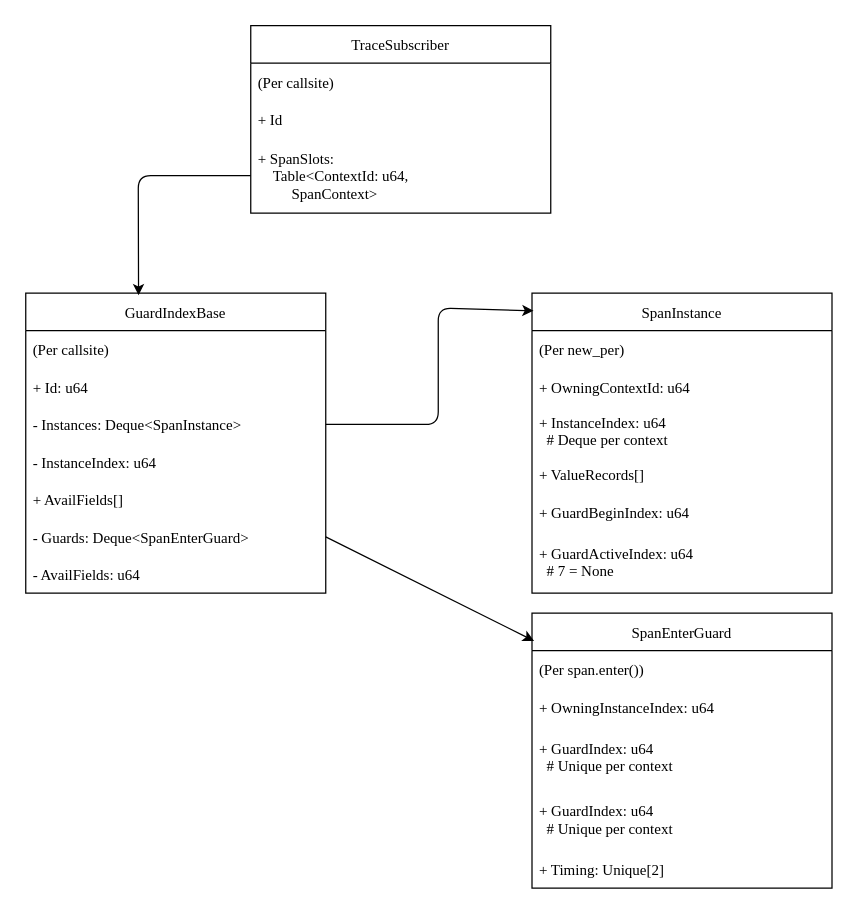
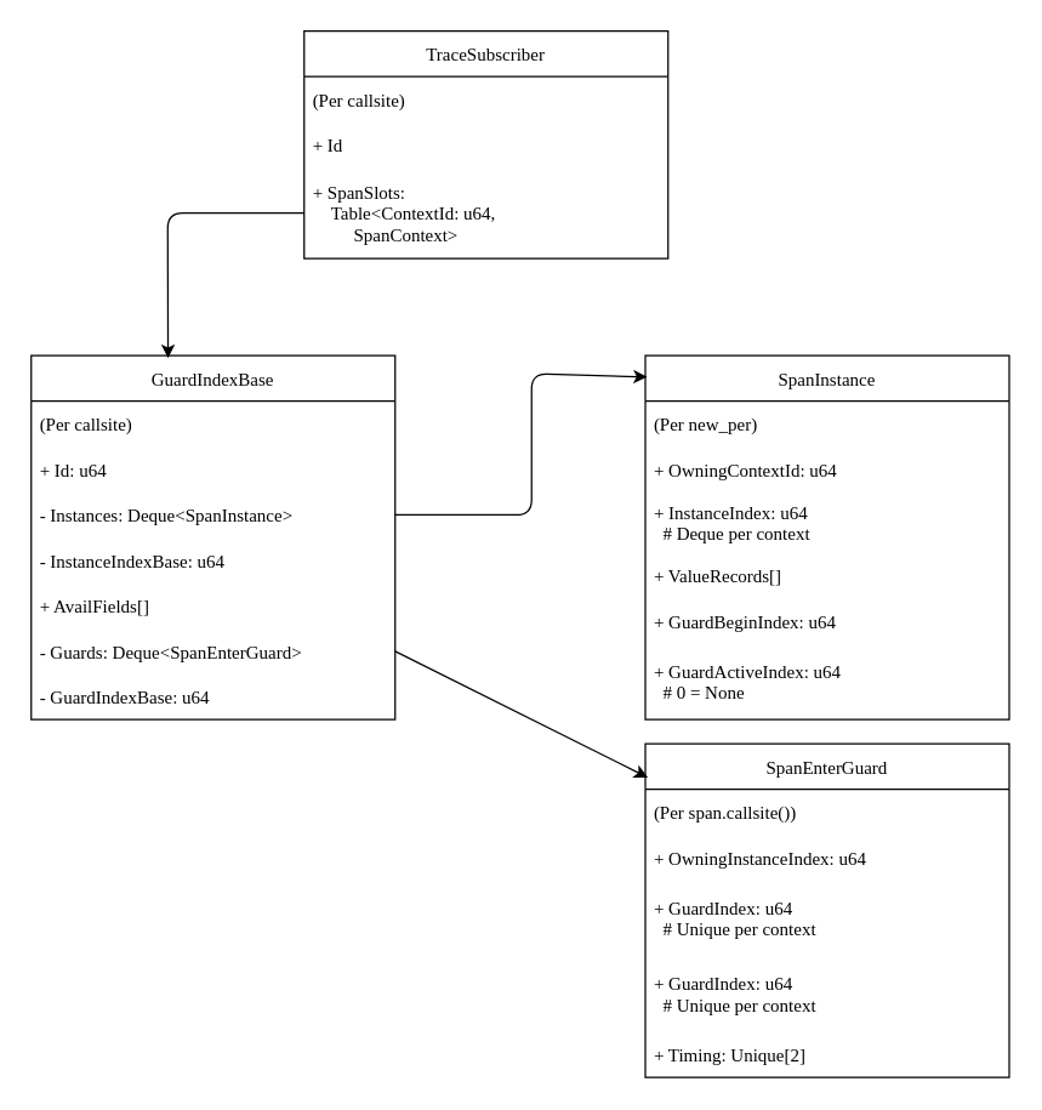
  <mxCell id="0" />
  <mxCell id="1" parent="0" />
  <mxCell id="2" value="GuardIndexBase" style="swimlane;fontStyle=0;childLayout=stackLayout;horizontal=1;startSize=30;horizontalStack=0;resizeParent=1;resizeParentMax=0;resizeLast=0;collapsible=1;marginBottom=0;fontFamily=Lucida Console;" parent="1" vertex="1"><mxGeometry x="20" y="234" width="240" height="240" as="geometry" /></mxCell>
  <mxCell id="3" value="(Per callsite)" style="text;strokeColor=none;fillColor=none;align=left;verticalAlign=middle;spacingLeft=4;spacingRight=4;overflow=hidden;points=[[0,0.5],[1,0.5]];portConstraint=eastwest;rotatable=0;fontFamily=Lucida Console;" parent="2" vertex="1"><mxGeometry y="30" width="240" height="30" as="geometry" /></mxCell>
  <mxCell id="4" value="+ Id: u64" style="text;strokeColor=none;fillColor=none;align=left;verticalAlign=middle;spacingLeft=4;spacingRight=4;overflow=hidden;points=[[0,0.5],[1,0.5]];portConstraint=eastwest;rotatable=0;fontFamily=Lucida Console;" parent="2" vertex="1"><mxGeometry y="60" width="240" height="30" as="geometry" /></mxCell>
  <mxCell id="5" value="- Instances: Deque&lt;SpanInstance&gt;" style="text;strokeColor=none;fillColor=none;align=left;verticalAlign=middle;spacingLeft=4;spacingRight=4;overflow=hidden;points=[[0,0.5],[1,0.5]];portConstraint=eastwest;rotatable=0;fontFamily=Lucida Console;" parent="2" vertex="1"><mxGeometry y="90" width="240" height="30" as="geometry" /></mxCell>
- <mxCell id="6" value="- InstanceIndex: u64" style="text;strokeColor=none;fillColor=none;align=left;verticalAlign=middle;spacingLeft=4;spacingRight=4;overflow=hidden;points=[[0,0.5],[1,0.5]];portConstraint=eastwest;rotatable=0;fontFamily=Lucida Console;" parent="2" vertex="1"><mxGeometry y="120" width="240" height="30" as="geometry" /></mxCell>
+ <mxCell id="6" value="- InstanceIndexBase: u64" style="text;strokeColor=none;fillColor=none;align=left;verticalAlign=middle;spacingLeft=4;spacingRight=4;overflow=hidden;points=[[0,0.5],[1,0.5]];portConstraint=eastwest;rotatable=0;fontFamily=Lucida Console;" parent="2" vertex="1"><mxGeometry y="120" width="240" height="30" as="geometry" /></mxCell>
  <mxCell id="7" value="+ AvailFields[]" style="text;strokeColor=none;fillColor=none;align=left;verticalAlign=middle;spacingLeft=4;spacingRight=4;overflow=hidden;points=[[0,0.5],[1,0.5]];portConstraint=eastwest;rotatable=0;fontFamily=Lucida Console;" parent="2" vertex="1"><mxGeometry y="150" width="240" height="30" as="geometry" /></mxCell>
  <mxCell id="8" value="- Guards: Deque&lt;SpanEnterGuard&gt;" style="text;strokeColor=none;fillColor=none;align=left;verticalAlign=middle;spacingLeft=4;spacingRight=4;overflow=hidden;points=[[0,0.5],[1,0.5]];portConstraint=eastwest;rotatable=0;fontFamily=Lucida Console;" parent="2" vertex="1"><mxGeometry y="180" width="240" height="30" as="geometry" /></mxCell>
- <mxCell id="9" value="- AvailFields: u64" style="text;strokeColor=none;fillColor=none;align=left;verticalAlign=middle;spacingLeft=4;spacingRight=4;overflow=hidden;points=[[0,0.5],[1,0.5]];portConstraint=eastwest;rotatable=0;fontFamily=Lucida Console;" parent="2" vertex="1"><mxGeometry y="210" width="240" height="30" as="geometry" /></mxCell>
+ <mxCell id="9" value="- GuardIndexBase: u64" style="text;strokeColor=none;fillColor=none;align=left;verticalAlign=middle;spacingLeft=4;spacingRight=4;overflow=hidden;points=[[0,0.5],[1,0.5]];portConstraint=eastwest;rotatable=0;fontFamily=Lucida Console;" parent="2" vertex="1"><mxGeometry y="210" width="240" height="30" as="geometry" /></mxCell>
  <mxCell id="10" value="SpanInstance" style="swimlane;fontStyle=0;childLayout=stackLayout;horizontal=1;startSize=30;horizontalStack=0;resizeParent=1;resizeParentMax=0;resizeLast=0;collapsible=1;marginBottom=0;fontFamily=Lucida Console;" parent="1" vertex="1"><mxGeometry x="425" y="234" width="240" height="240" as="geometry" /></mxCell>
  <mxCell id="11" value="(Per new_per)" style="text;strokeColor=none;fillColor=none;align=left;verticalAlign=middle;spacingLeft=4;spacingRight=4;overflow=hidden;points=[[0,0.5],[1,0.5]];portConstraint=eastwest;rotatable=0;fontFamily=Lucida Console;" parent="10" vertex="1"><mxGeometry y="30" width="240" height="30" as="geometry" /></mxCell>
  <mxCell id="12" value="+ OwningContextId: u64" style="text;strokeColor=none;fillColor=none;align=left;verticalAlign=middle;spacingLeft=4;spacingRight=4;overflow=hidden;points=[[0,0.5],[1,0.5]];portConstraint=eastwest;rotatable=0;fontFamily=Lucida Console;" parent="10" vertex="1"><mxGeometry y="60" width="240" height="30" as="geometry" /></mxCell>
  <mxCell id="13" value="+ InstanceIndex: u64&#10;  # Deque per context" style="text;strokeColor=none;fillColor=none;align=left;verticalAlign=middle;spacingLeft=4;spacingRight=4;overflow=hidden;points=[[0,0.5],[1,0.5]];portConstraint=eastwest;rotatable=0;fontFamily=Lucida Console;" parent="10" vertex="1"><mxGeometry y="90" width="240" height="40" as="geometry" /></mxCell>
  <mxCell id="14" value="+ ValueRecords[]" style="text;strokeColor=none;fillColor=none;align=left;verticalAlign=middle;spacingLeft=4;spacingRight=4;overflow=hidden;points=[[0,0.5],[1,0.5]];portConstraint=eastwest;rotatable=0;fontFamily=Lucida Console;" parent="10" vertex="1"><mxGeometry y="130" width="240" height="30" as="geometry" /></mxCell>
  <mxCell id="15" value="+ GuardBeginIndex: u64" style="text;strokeColor=none;fillColor=none;align=left;verticalAlign=middle;spacingLeft=4;spacingRight=4;overflow=hidden;points=[[0,0.5],[1,0.5]];portConstraint=eastwest;rotatable=0;fontFamily=Lucida Console;" parent="10" vertex="1"><mxGeometry y="160" width="240" height="30" as="geometry" /></mxCell>
- <mxCell id="16" value="+ GuardActiveIndex: u64 &#10;  # 7 = None" style="text;strokeColor=none;fillColor=none;align=left;verticalAlign=middle;spacingLeft=4;spacingRight=4;overflow=hidden;points=[[0,0.5],[1,0.5]];portConstraint=eastwest;rotatable=0;fontFamily=Lucida Console;" parent="10" vertex="1"><mxGeometry y="190" width="240" height="50" as="geometry" /></mxCell>
+ <mxCell id="16" value="+ GuardActiveIndex: u64 &#10;  # 0 = None" style="text;strokeColor=none;fillColor=none;align=left;verticalAlign=middle;spacingLeft=4;spacingRight=4;overflow=hidden;points=[[0,0.5],[1,0.5]];portConstraint=eastwest;rotatable=0;fontFamily=Lucida Console;" parent="10" vertex="1"><mxGeometry y="190" width="240" height="50" as="geometry" /></mxCell>
  <mxCell id="17" value="TraceSubscriber" style="swimlane;fontStyle=0;childLayout=stackLayout;horizontal=1;startSize=30;horizontalStack=0;resizeParent=1;resizeParentMax=0;resizeLast=0;collapsible=1;marginBottom=0;fontFamily=Lucida Console;" parent="1" vertex="1"><mxGeometry x="200" y="20" width="240" height="150" as="geometry" /></mxCell>
  <mxCell id="18" value="(Per callsite)" style="text;strokeColor=none;fillColor=none;align=left;verticalAlign=middle;spacingLeft=4;spacingRight=4;overflow=hidden;points=[[0,0.5],[1,0.5]];portConstraint=eastwest;rotatable=0;fontFamily=Lucida Console;" parent="17" vertex="1"><mxGeometry y="30" width="240" height="30" as="geometry" /></mxCell>
  <mxCell id="19" value="+ Id" style="text;strokeColor=none;fillColor=none;align=left;verticalAlign=middle;spacingLeft=4;spacingRight=4;overflow=hidden;points=[[0,0.5],[1,0.5]];portConstraint=eastwest;rotatable=0;fontFamily=Lucida Console;" parent="17" vertex="1"><mxGeometry y="60" width="240" height="30" as="geometry" /></mxCell>
  <mxCell id="20" value="+ SpanSlots: &#10;    Table&lt;ContextId: u64,&#10;          SpanContext&gt;        " style="text;strokeColor=none;fillColor=none;align=left;verticalAlign=middle;spacingLeft=4;spacingRight=4;overflow=hidden;points=[[0,0.5],[1,0.5]];portConstraint=eastwest;rotatable=0;fontFamily=Lucida Console;dashed=1;perimeterSpacing=0;" parent="17" vertex="1"><mxGeometry y="90" width="240" height="60" as="geometry" /></mxCell>
  <mxCell id="21" value="SpanEnterGuard" style="swimlane;fontStyle=0;childLayout=stackLayout;horizontal=1;startSize=30;horizontalStack=0;resizeParent=1;resizeParentMax=0;resizeLast=0;collapsible=1;marginBottom=0;fontFamily=Lucida Console;" parent="1" vertex="1"><mxGeometry x="425" y="490" width="240" height="220" as="geometry" /></mxCell>
- <mxCell id="22" value="(Per span.enter())" style="text;strokeColor=none;fillColor=none;align=left;verticalAlign=middle;spacingLeft=4;spacingRight=4;overflow=hidden;points=[[0,0.5],[1,0.5]];portConstraint=eastwest;rotatable=0;fontFamily=Lucida Console;" parent="21" vertex="1"><mxGeometry y="30" width="240" height="30" as="geometry" /></mxCell>
+ <mxCell id="22" value="(Per span.callsite())" style="text;strokeColor=none;fillColor=none;align=left;verticalAlign=middle;spacingLeft=4;spacingRight=4;overflow=hidden;points=[[0,0.5],[1,0.5]];portConstraint=eastwest;rotatable=0;fontFamily=Lucida Console;" parent="21" vertex="1"><mxGeometry y="30" width="240" height="30" as="geometry" /></mxCell>
  <mxCell id="23" value="+ OwningInstanceIndex: u64" style="text;strokeColor=none;fillColor=none;align=left;verticalAlign=middle;spacingLeft=4;spacingRight=4;overflow=hidden;points=[[0,0.5],[1,0.5]];portConstraint=eastwest;rotatable=0;fontFamily=Lucida Console;" parent="21" vertex="1"><mxGeometry y="60" width="240" height="30" as="geometry" /></mxCell>
  <mxCell id="24" value="+ GuardIndex: u64 &#10;  # Unique per context" style="text;strokeColor=none;fillColor=none;align=left;verticalAlign=middle;spacingLeft=4;spacingRight=4;overflow=hidden;points=[[0,0.5],[1,0.5]];portConstraint=eastwest;rotatable=0;fontFamily=Lucida Console;" parent="21" vertex="1"><mxGeometry y="90" width="240" height="50" as="geometry" /></mxCell>
  <mxCell id="25" value="+ GuardIndex: u64 &#10;  # Unique per context" style="text;strokeColor=none;fillColor=none;align=left;verticalAlign=middle;spacingLeft=4;spacingRight=4;overflow=hidden;points=[[0,0.5],[1,0.5]];portConstraint=eastwest;rotatable=0;fontFamily=Lucida Console;" parent="21" vertex="1"><mxGeometry y="140" width="240" height="50" as="geometry" /></mxCell>
  <mxCell id="26" value="+ Timing: Unique[2]" style="text;strokeColor=none;fillColor=none;align=left;verticalAlign=middle;spacingLeft=4;spacingRight=4;overflow=hidden;points=[[0,0.5],[1,0.5]];portConstraint=eastwest;rotatable=0;fontFamily=Lucida Console;" parent="21" vertex="1"><mxGeometry y="190" width="240" height="30" as="geometry" /></mxCell>
  <mxCell id="27" style="edgeStyle=none;html=1;exitX=1;exitY=0.5;exitDx=0;exitDy=0;entryX=0.005;entryY=0.059;entryDx=0;entryDy=0;entryPerimeter=0;fontFamily=Lucida Console;endArrow=classic;endFill=1;" parent="1" source="5" target="10" edge="1"><mxGeometry relative="1" as="geometry"><Array as="points"><mxPoint x="350" y="339" /><mxPoint x="350" y="246" /></Array></mxGeometry></mxCell>
  <mxCell id="28" style="edgeStyle=none;html=1;exitX=1;exitY=0.5;exitDx=0;exitDy=0;entryX=0.007;entryY=0.101;entryDx=0;entryDy=0;entryPerimeter=0;fontFamily=Lucida Console;endArrow=classic;endFill=1;" parent="1" source="8" target="21" edge="1"><mxGeometry relative="1" as="geometry" /></mxCell>
  <mxCell id="29" style="edgeStyle=none;html=1;entryX=0.376;entryY=0.007;entryDx=0;entryDy=0;entryPerimeter=0;fontFamily=Lucida Console;endArrow=classic;endFill=1;exitX=0;exitY=0.5;exitDx=0;exitDy=0;" parent="1" source="20" target="2" edge="1"><mxGeometry relative="1" as="geometry"><Array as="points"><mxPoint x="110" y="140" /></Array></mxGeometry></mxCell>
